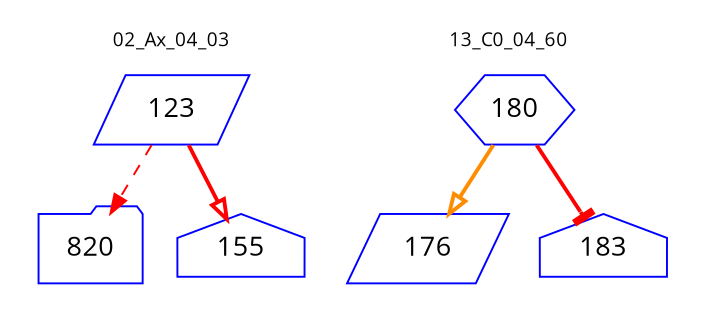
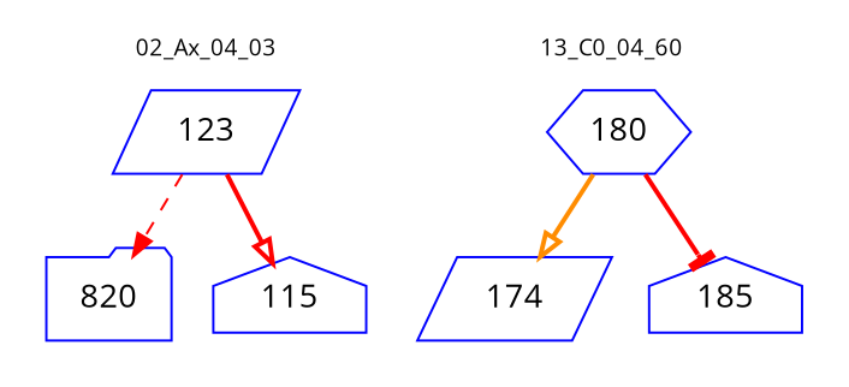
  digraph {
    fontname="Open Sans"
    node [color=blue fontname="Open Sans" shape=parallelogram]
    edge [arrowhead=onormal color=red fontname="Open Sans" style=bold]
    n1 [label=123]
    n2 [label=820 shape=folder]
-   n3 [label=155 shape=house]
+   n3 [label=115 shape=house]
    n4 [label=180 shape=hexagon]
-   n5 [label=176]
-   n6 [label=183 shape=house]
+   n5 [label=174]
+   n6 [label=185 shape=house]
    subgraph cluster_1 {
      color=white
      fontsize=10
      label="02_Ax_04_03"
      n1
      n2
      n3
    }
    subgraph cluster_2 {
      color=white
      fontsize=10
      label="13_C0_04_60"
      n4
      n5
      n6
    }
    n1 -> n2 [arrowhead=normal style=dashed]
    n1 -> n3
    n4 -> n5 [color=darkorange]
    n4 -> n6 [arrowhead=tee]
  }
